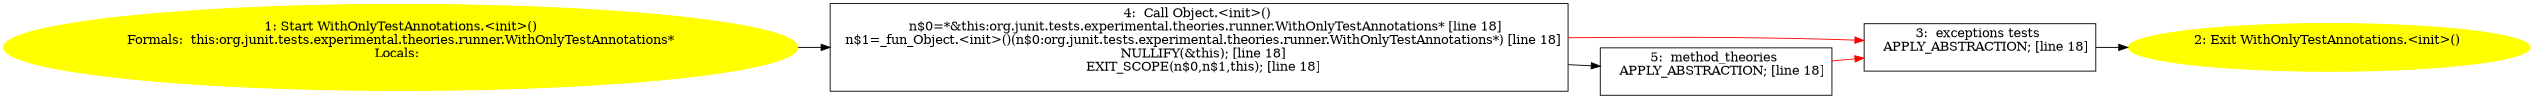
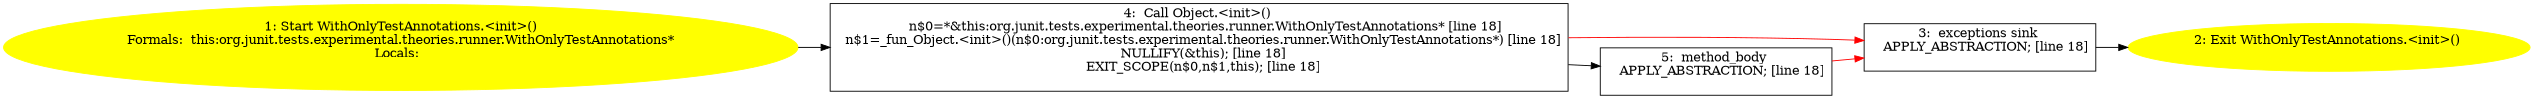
  digraph {
    rankdir=LR
    node [shape=box]
    n1 [color=yellow label="1: Start WithOnlyTestAnnotations.<init>()\nFormals:  this:org.junit.tests.experimental.theories.runner.WithOnlyTestAnnotations*\nLocals:  \n  " style=filled shape=""]
    n2 [label="4:  Call Object.<init>() \n   n$0=*&this:org.junit.tests.experimental.theories.runner.WithOnlyTestAnnotations* [line 18]\n  n$1=_fun_Object.<init>()(n$0:org.junit.tests.experimental.theories.runner.WithOnlyTestAnnotations*) [line 18]\n  NULLIFY(&this); [line 18]\n  EXIT_SCOPE(n$0,n$1,this); [line 18]\n "]
-   n3 [label="3:  exceptions tests \n   APPLY_ABSTRACTION; [line 18]\n "]
-   n4 [label="5:  method_theories \n   APPLY_ABSTRACTION; [line 18]\n "]
+   n3 [label="3:  exceptions sink \n   APPLY_ABSTRACTION; [line 18]\n "]
+   n4 [label="5:  method_body \n   APPLY_ABSTRACTION; [line 18]\n "]
    n5 [color=yellow label="2: Exit WithOnlyTestAnnotations.<init>() \n  " style=filled shape=""]
    n1 -> n2
    n2 -> n3 [color=red]
    n2 -> n4
    n3 -> n5
    n4 -> n3 [color=red]
  }
